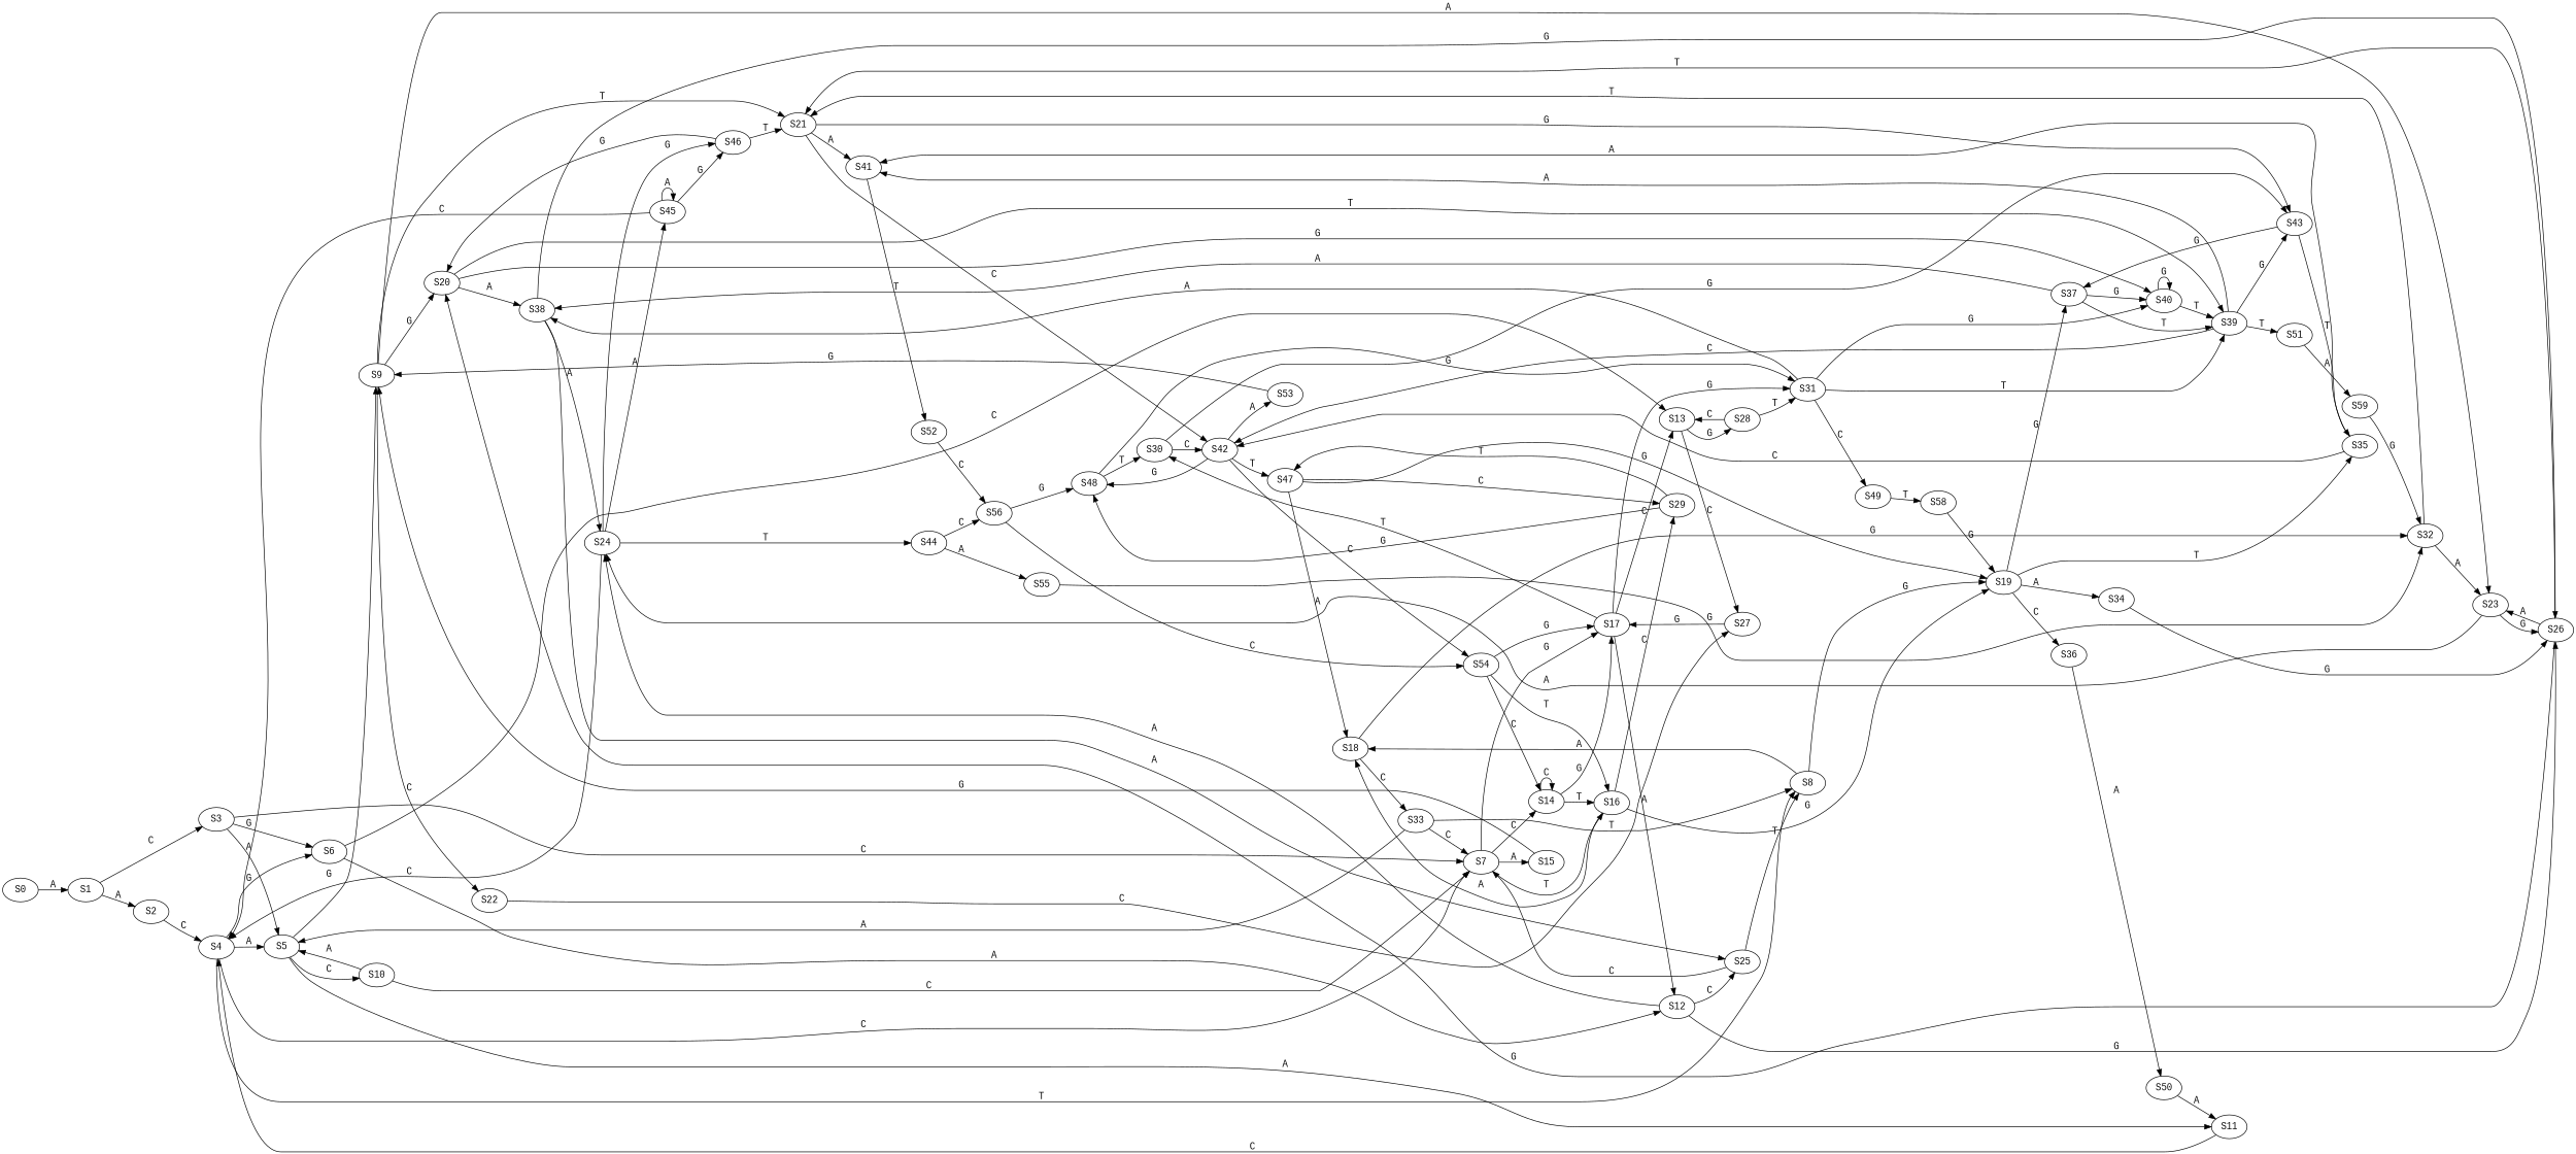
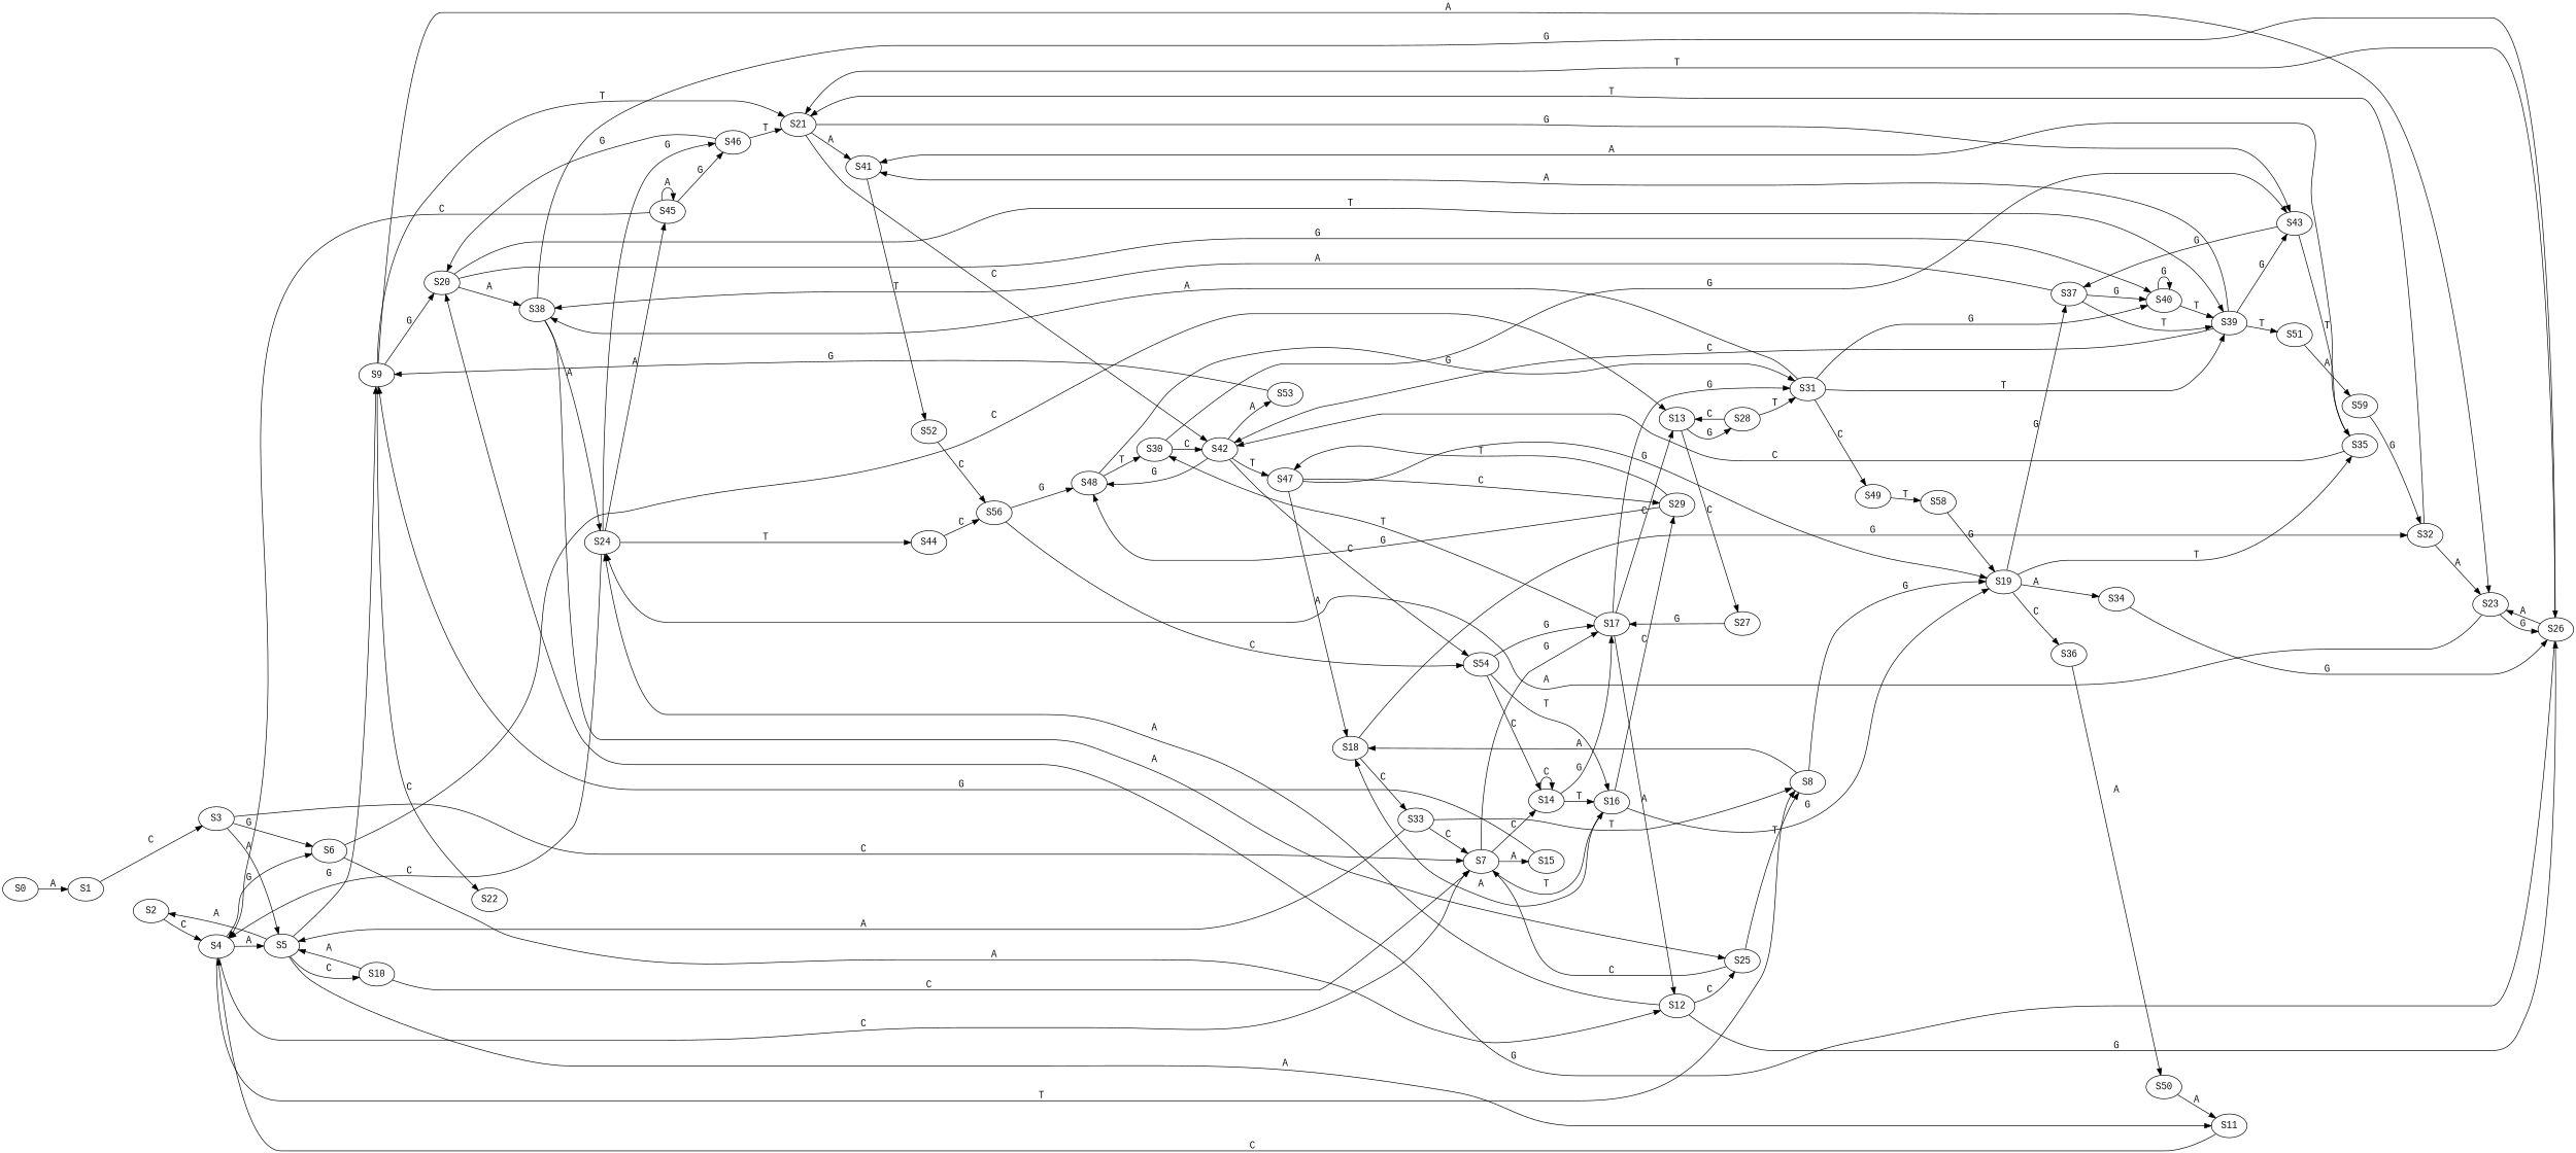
  strict digraph {
    fontname="Liberation Mono"
    rankdir=LR
    node [fontname="Liberation Mono"]
    edge [fontname="Liberation Mono"]
    S0
    S1
    S2
    S3
    S4
    S5
    S6
    S7
    S8
    S9
    S10
    S11
    S12
    S13
    S14
    S15
    S16
    S17
    S18
    S19
    S20
    S21
    S22
    S23
    S24
    S25
    S26
    S27
    S28
    S29
    S30
    S31
    S32
    S33
    S34
    S35
    S36
    S37
    S38
    S39
    S40
    S41
    S42
    S43
    S44
    S45
    S46
    S47
    S48
    S49
    S50
    S51
    S52
    S53
    S54
-   S55
    S56
    S58
    S59
    S0 -> S1 [label=A]
-   S1 -> S2 [label=A]
+   S5 -> S2 [label=A]
    S1 -> S3 [label=C]
    S2 -> S4 [label=C]
    S3 -> S5 [label=A]
    S3 -> S6 [label=G]
    S3 -> S7 [label=C]
    S4 -> S5 [label=A]
    S4 -> S6 [label=G]
    S4 -> S7 [label=C]
    S4 -> S8 [label=T]
    S5 -> S9 [label=G]
    S5 -> S10 [label=C]
    S5 -> S11 [label=A]
    S6 -> S12 [label=A]
    S6 -> S13 [label=C]
    S7 -> S14 [label=C]
    S7 -> S15 [label=A]
    S7 -> S16 [label=T]
    S7 -> S17 [label=G]
    S8 -> S18 [label=A]
    S8 -> S19 [label=G]
    S9 -> S20 [label=G]
    S9 -> S21 [label=T]
    S9 -> S22 [label=C]
    S9 -> S23 [label=A]
    S10 -> S5 [label=A]
    S10 -> S7 [label=C]
    S11 -> S4 [label=C]
    S12 -> S24 [label=A]
    S12 -> S25 [label=C]
    S12 -> S26 [label=G]
    S13 -> S27 [label=C]
    S13 -> S28 [label=G]
    S14 -> S14 [label=C]
    S14 -> S16 [label=T]
    S14 -> S17 [label=G]
    S15 -> S9 [label=G]
    S16 -> S18 [label=A]
    S16 -> S19 [label=G]
    S16 -> S29 [label=C]
    S17 -> S12 [label=A]
    S17 -> S13 [label=C]
    S17 -> S30 [label=T]
    S17 -> S31 [label=G]
    S18 -> S32 [label=G]
    S18 -> S33 [label=C]
    S19 -> S34 [label=A]
    S19 -> S35 [label=T]
    S19 -> S36 [label=C]
    S19 -> S37 [label=G]
    S20 -> S38 [label=A]
    S20 -> S39 [label=T]
    S20 -> S40 [label=G]
    S21 -> S41 [label=A]
    S21 -> S42 [label=C]
    S21 -> S43 [label=G]
-   S22 -> S27 [label=C]
    S23 -> S24 [label=A]
    S23 -> S26 [label=G]
    S24 -> S4 [label=C]
    S24 -> S44 [label=T]
    S24 -> S45 [label=A]
    S24 -> S46 [label=G]
    S25 -> S7 [label=C]
    S25 -> S8 [label=T]
    S26 -> S20 [label=G]
    S26 -> S21 [label=T]
    S26 -> S23 [label=A]
    S27 -> S17 [label=G]
    S28 -> S13 [label=C]
    S28 -> S31 [label=T]
    S29 -> S47 [label=T]
    S29 -> S48 [label=G]
    S30 -> S42 [label=C]
    S30 -> S43 [label=G]
    S31 -> S38 [label=A]
    S31 -> S39 [label=T]
    S31 -> S40 [label=G]
    S31 -> S49 [label=C]
    S32 -> S21 [label=T]
    S32 -> S23 [label=A]
    S33 -> S5 [label=A]
    S33 -> S7 [label=C]
    S33 -> S8 [label=T]
    S34 -> S26 [label=G]
    S35 -> S41 [label=A]
    S35 -> S42 [label=C]
    S36 -> S50 [label=A]
    S37 -> S38 [label=A]
    S37 -> S39 [label=T]
    S37 -> S40 [label=G]
    S38 -> S24 [label=A]
    S38 -> S25 [label=A]
    S38 -> S26 [label=G]
    S39 -> S41 [label=A]
    S39 -> S42 [label=C]
    S39 -> S43 [label=G]
    S39 -> S51 [label=T]
    S40 -> S39 [label=T]
    S40 -> S40 [label=G]
    S41 -> S52 [label=T]
    S42 -> S47 [label=T]
    S42 -> S48 [label=G]
    S42 -> S53 [label=A]
    S42 -> S54 [label=C]
    S43 -> S35 [label=T]
    S43 -> S37 [label=G]
-   S44 -> S55 [label=A]
    S44 -> S56 [label=C]
    S45 -> S4 [label=C]
    S45 -> S45 [label=A]
    S45 -> S46 [label=G]
    S46 -> S20 [label=G]
    S46 -> S21 [label=T]
    S47 -> S18 [label=A]
    S47 -> S19 [label=G]
    S47 -> S29 [label=C]
    S48 -> S30 [label=T]
    S48 -> S31 [label=G]
    S49 -> S58 [label=T]
    S50 -> S11 [label=A]
    S51 -> S59 [label=A]
    S52 -> S56 [label=C]
    S53 -> S9 [label=G]
    S54 -> S14 [label=C]
    S54 -> S16 [label=T]
    S54 -> S17 [label=G]
-   S55 -> S32 [label=G]
    S56 -> S48 [label=G]
    S56 -> S54 [label=C]
    S58 -> S19 [label=G]
    S59 -> S32 [label=G]
  }
